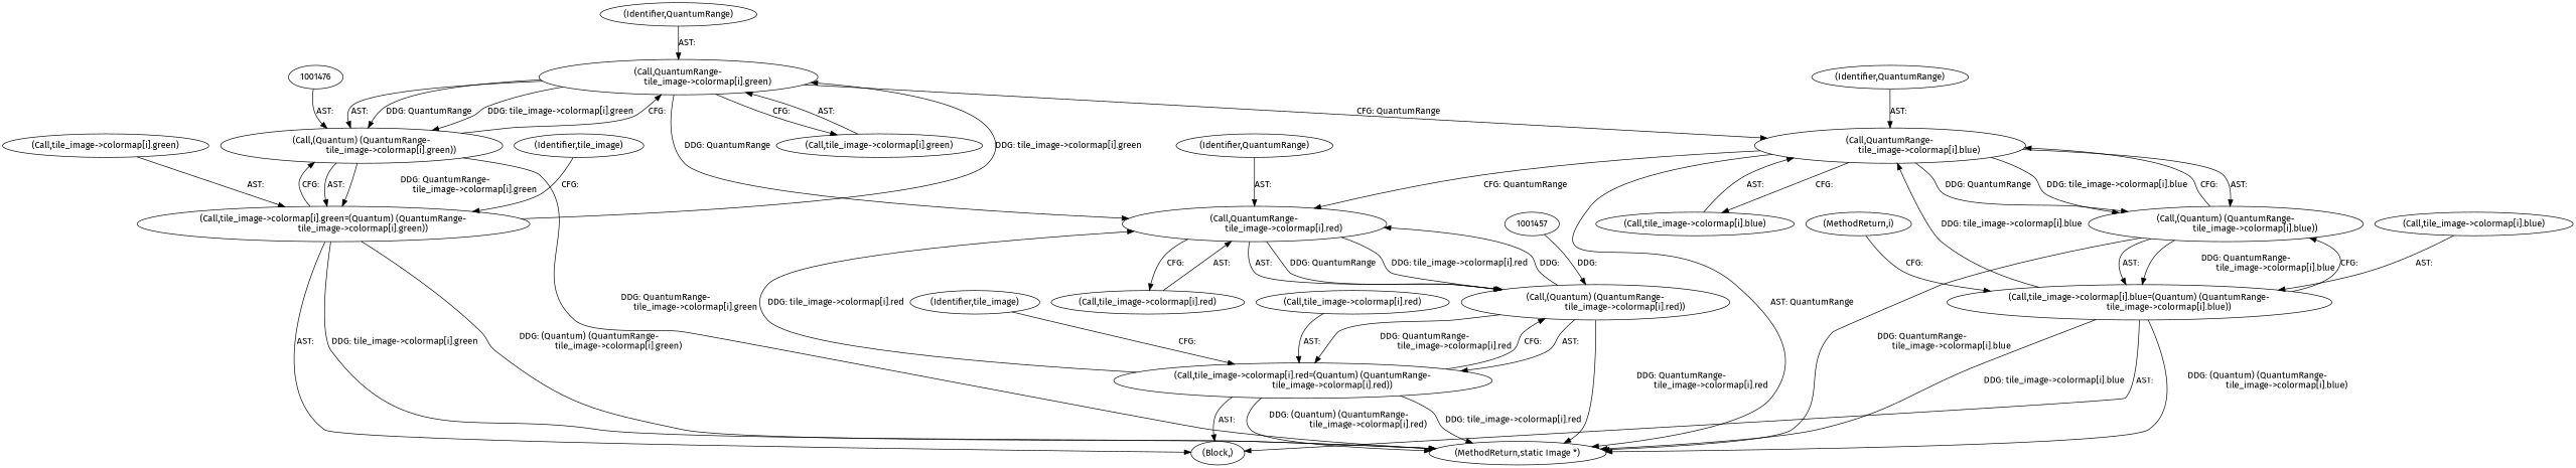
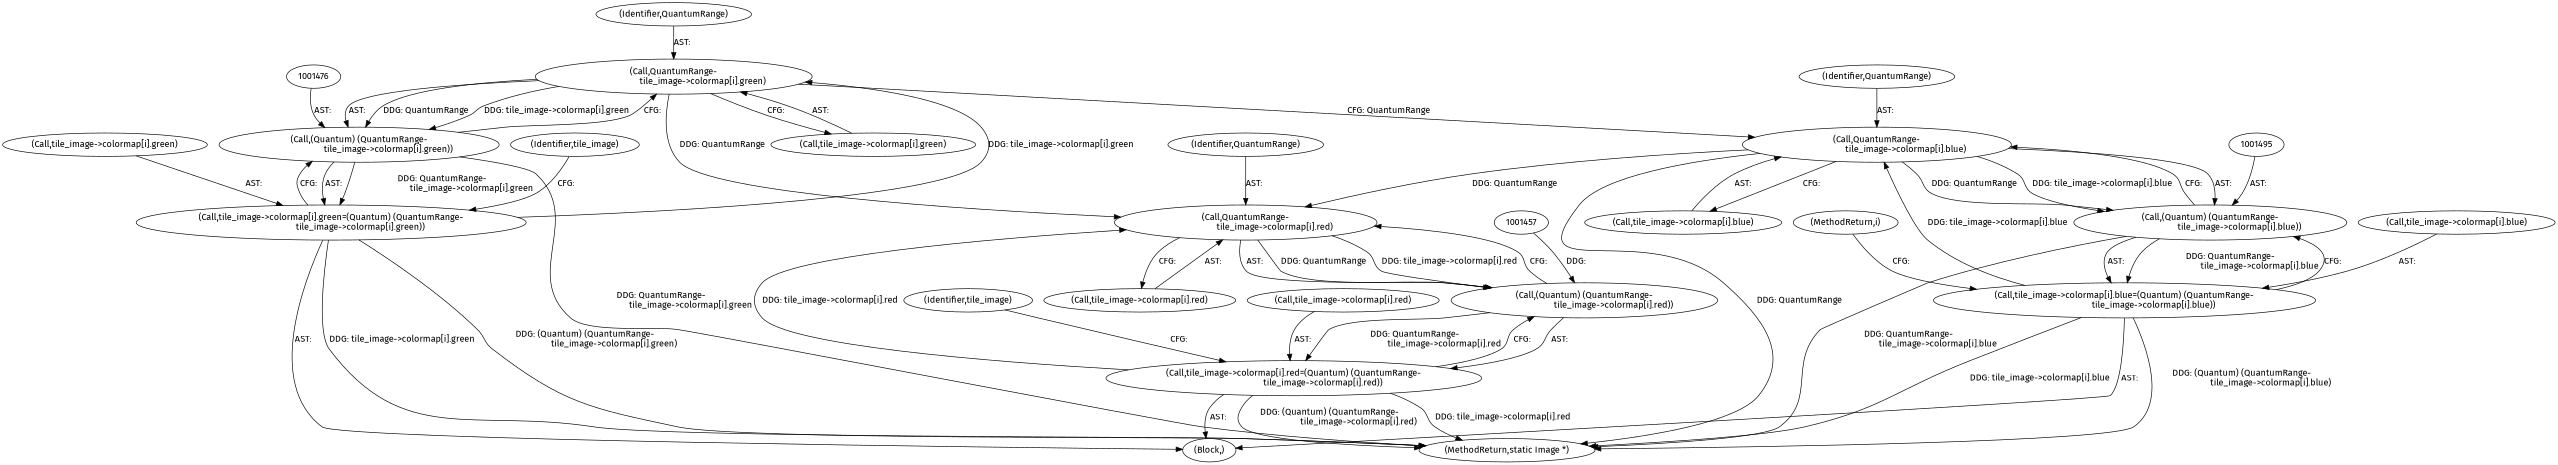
  digraph {
    fontname="Fira Sans"
    node [fontname="Fira Sans"]
    edge [fontname="Fira Sans"]
    n1 [label="(Call,QuantumRange-\n                        tile_image->colormap[i].green)"]
    n2 [label="(Call,QuantumRange-\n                        tile_image->colormap[i].blue)"]
    n3 [label="(Call,(Quantum) (QuantumRange-\n                        tile_image->colormap[i].green))"]
    n4 [label="(Call,tile_image->colormap[i].green)"]
    n5 [label="(Call,QuantumRange-\n                        tile_image->colormap[i].red)"]
    n6 [label="(Call,(Quantum) (QuantumRange-\n                        tile_image->colormap[i].blue))"]
    n7 [label="(MethodReturn,static Image *)"]
    n8 [label="(Call,tile_image->colormap[i].blue)"]
    n9 [label="(Call,tile_image->colormap[i].green=(Quantum) (QuantumRange-\n                        tile_image->colormap[i].green))"]
    n10 [label="(Call,(Quantum) (QuantumRange-\n                        tile_image->colormap[i].red))"]
    n11 [label="(Call,tile_image->colormap[i].red)"]
    n12 [label="(Call,tile_image->colormap[i].red=(Quantum) (QuantumRange-\n                        tile_image->colormap[i].red))"]
    n13 [label="(Call,tile_image->colormap[i].blue=(Quantum) (QuantumRange-\n                        tile_image->colormap[i].blue))"]
    n14 [label="(Block,)"]
    n15 [label="(Identifier,tile_image)"]
    n16 [label="(Identifier,QuantumRange)"]
    n17 [label="(Call,tile_image->colormap[i].red)"]
    n18 [label="(Identifier,QuantumRange)"]
    n19 [label="(Call,tile_image->colormap[i].blue)"]
    n20 [label="(MethodReturn,i)"]
    n21 [label="(Identifier,QuantumRange)"]
    n22 [label="(Identifier,tile_image)"]
    n23 [label="(Call,tile_image->colormap[i].green)"]
    1001476
+   1001495
    1001457
    n1 -> n2 [label="CFG: QuantumRange"]
    n1 -> n3 [label="AST: "]
    n1 -> n3 [label="DDG: QuantumRange"]
    n1 -> n3 [label="DDG: tile_image->colormap[i].green"]
    n1 -> n4 [label="CFG: "]
    n1 -> n5 [label="DDG: QuantumRange"]
-   n2 -> n5 [label="CFG: QuantumRange"]
+   n2 -> n5 [label="DDG: QuantumRange"]
    n2 -> n6 [label="AST: "]
    n2 -> n6 [label="DDG: QuantumRange"]
    n2 -> n6 [label="DDG: tile_image->colormap[i].blue"]
-   n2 -> n7 [label="AST: QuantumRange"]
+   n2 -> n7 [label="DDG: QuantumRange"]
    n2 -> n8 [label="CFG: "]
    n3 -> n1 [label="CFG: "]
    n3 -> n7 [label="DDG: QuantumRange-\n                        tile_image->colormap[i].green"]
    n3 -> n9 [label="AST: "]
    n3 -> n9 [label="DDG: QuantumRange-\n                        tile_image->colormap[i].green"]
    n4 -> n1 [label="AST: "]
    n5 -> n10 [label="AST: "]
    n5 -> n10 [label="DDG: QuantumRange"]
    n5 -> n10 [label="DDG: tile_image->colormap[i].red"]
    n5 -> n11 [label="CFG: "]
    n6 -> n2 [label="CFG: "]
    n6 -> n7 [label="DDG: QuantumRange-\n                        tile_image->colormap[i].blue"]
    n6 -> n13 [label="AST: "]
    n6 -> n13 [label="DDG: QuantumRange-\n                        tile_image->colormap[i].blue"]
    n8 -> n2 [label="AST: "]
    n9 -> n1 [label="DDG: tile_image->colormap[i].green"]
    n9 -> n3 [label="CFG: "]
    n9 -> n7 [label="DDG: (Quantum) (QuantumRange-\n                        tile_image->colormap[i].green)"]
    n9 -> n7 [label="DDG: tile_image->colormap[i].green"]
    n9 -> n14 [label="AST: "]
-   n10 -> n5 [label="DDG: "]
-   n10 -> n7 [label="DDG: QuantumRange-\n                        tile_image->colormap[i].red"]
+   n10 -> n5 [label="CFG: "]
    n10 -> n12 [label="AST: "]
    n10 -> n12 [label="DDG: QuantumRange-\n                        tile_image->colormap[i].red"]
    n11 -> n5 [label="AST: "]
    n12 -> n5 [label="DDG: tile_image->colormap[i].red"]
    n12 -> n7 [label="DDG: tile_image->colormap[i].red"]
    n12 -> n7 [label="DDG: (Quantum) (QuantumRange-\n                        tile_image->colormap[i].red)"]
    n12 -> n10 [label="CFG: "]
    n12 -> n14 [label="AST: "]
    n13 -> n2 [label="DDG: tile_image->colormap[i].blue"]
    n13 -> n6 [label="CFG: "]
    n13 -> n7 [label="DDG: tile_image->colormap[i].blue"]
    n13 -> n7 [label="DDG: (Quantum) (QuantumRange-\n                        tile_image->colormap[i].blue)"]
    n13 -> n14 [label="AST: "]
    n15 -> n9 [label="CFG: "]
    n16 -> n1 [label="AST: "]
    n17 -> n12 [label="AST: "]
    n18 -> n5 [label="AST: "]
    n19 -> n13 [label="AST: "]
    n20 -> n13 [label="CFG: "]
    n21 -> n2 [label="AST: "]
    n22 -> n12 [label="CFG: "]
    n23 -> n9 [label="AST: "]
    1001476 -> n3 [label="AST: "]
+   1001495 -> n6 [label="AST: "]
    1001457 -> n10 [label="DDG: "]
  }
